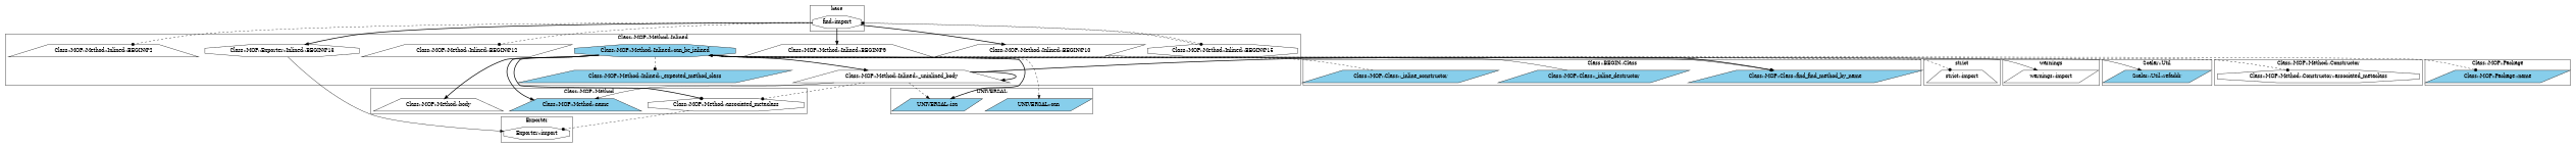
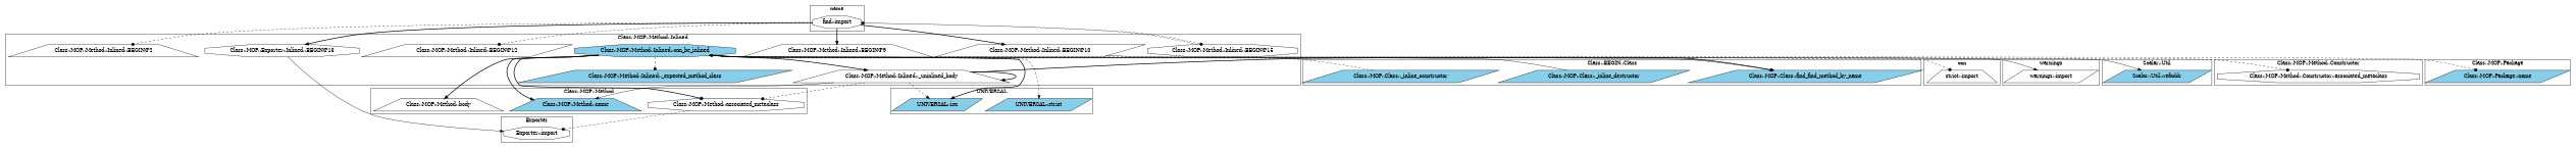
  digraph {
    node [fillcolor=white shape=parallelogram style=filled]
    edge [arrowhead=normal style=dashed]
    "Class::MOP::Method::name" [fillcolor=skyblue shape=trapezium]
    "Class::MOP::Method::associated_metaclass" [shape=octagon]
    "Class::MOP::Method::body" [shape=trapezium]
    "Scalar::Util::refaddr" [fillcolor=skyblue]
    "UNIVERSAL::isa" [fillcolor=skyblue]
-   "UNIVERSAL::can" [fillcolor=skyblue]
+   "UNIVERSAL::can" [fillcolor=skyblue label="UNIVERSAL::strict"]
    "warnings::import"
    n8 [fillcolor=skyblue label="Class::MOP::Class::find_find_method_by_name"]
    "Class::MOP::Class::_inline_destructor" [fillcolor=skyblue]
    "Class::MOP::Class::_inline_constructor" [fillcolor=skyblue]
    n11 [label="find::import" shape=octagon]
    "Exporter::import" [shape=octagon]
    "Class::MOP::Method::Constructor::associated_metaclass" [shape=octagon]
    "Class::MOP::Method::Inlined::BEGIN@9" [shape=trapezium]
    "Class::MOP::Method::Inlined::BEGIN@12"
    "Class::MOP::Method::Inlined::BEGIN@2" [shape=trapezium]
    n17 [label="Class::MOP::Exporter::Inlined::BEGIN@13" shape=octagon]
    "Class::MOP::Method::Inlined::_expected_method_class" [fillcolor=skyblue]
    "Class::MOP::Method::Inlined::_uninlined_body" [shape=trapezium]
    "Class::MOP::Method::Inlined::BEGIN@15" [shape=octagon]
    "Class::MOP::Method::Inlined::BEGIN@10"
    "Class::MOP::Method::Inlined::can_be_inlined" [fillcolor=skyblue shape=octagon]
    "strict::import" [shape=trapezium]
    "Class::MOP::Package::name" [fillcolor=skyblue]
    subgraph cluster_1 {
      label="Class::MOP::Method"
      "Class::MOP::Method::name"
      "Class::MOP::Method::associated_metaclass"
      "Class::MOP::Method::body"
    }
    subgraph cluster_2 {
      label="Scalar::Util"
      "Scalar::Util::refaddr"
    }
    subgraph cluster_3 {
      label=UNIVERSAL
      "UNIVERSAL::isa"
      "UNIVERSAL::can"
    }
    subgraph cluster_4 {
      label=warnings
      "warnings::import"
    }
    subgraph cluster_5 {
      label="Class::BEGIN::Class"
      n8
      "Class::MOP::Class::_inline_destructor"
      "Class::MOP::Class::_inline_constructor"
    }
    subgraph cluster_6 {
-     label=base
+     label=name
      n11
    }
    subgraph cluster_7 {
      label=Exporter
      "Exporter::import"
    }
    subgraph cluster_8 {
      label="Class::MOP::Method::Constructor"
      "Class::MOP::Method::Constructor::associated_metaclass"
    }
    subgraph cluster_9 {
      label="Class::MOP::Method::Inlined"
      "Class::MOP::Method::Inlined::BEGIN@9"
      "Class::MOP::Method::Inlined::BEGIN@12"
      "Class::MOP::Method::Inlined::BEGIN@2"
      n17
      "Class::MOP::Method::Inlined::_expected_method_class"
      "Class::MOP::Method::Inlined::_uninlined_body"
      "Class::MOP::Method::Inlined::BEGIN@15"
      "Class::MOP::Method::Inlined::BEGIN@10"
      "Class::MOP::Method::Inlined::can_be_inlined"
    }
    subgraph cluster_10 {
-     label="strict"
+     label=can
      "strict::import"
    }
    subgraph cluster_11 {
      label="Class::MOP::Package"
      "Class::MOP::Package::name"
    }
    "Class::MOP::Method::associated_metaclass" -> "Exporter::import" [arrowhead=dot]
    "Class::MOP::Class::_inline_destructor" -> "Class::MOP::Method::Inlined::can_be_inlined" [style=solid]
    "Class::MOP::Class::_inline_constructor" -> "Class::MOP::Method::Inlined::can_be_inlined"
    n11 -> "Class::MOP::Method::Inlined::BEGIN@9" [style=bold]
    n11 -> "Class::MOP::Method::Inlined::BEGIN@12" [arrowhead=dot]
    n11 -> "Class::MOP::Method::Inlined::BEGIN@2" [arrowhead=dot]
    n11 -> n17 [style=bold]
    n11 -> "Class::MOP::Method::Inlined::BEGIN@15" [arrowhead=dot]
    n11 -> "Class::MOP::Method::Inlined::BEGIN@10" [style=bold]
    "Class::MOP::Method::Inlined::BEGIN@9" -> "strict::import" [arrowhead=dot]
    n17 -> "Exporter::import" [style=solid]
    "Class::MOP::Method::Inlined::_uninlined_body" -> "Class::MOP::Method::name" [style=solid]
    "Class::MOP::Method::Inlined::_uninlined_body" -> "Class::MOP::Method::associated_metaclass" [arrowhead=dot]
    "Class::MOP::Method::Inlined::_uninlined_body" -> "UNIVERSAL::isa"
    "Class::MOP::Method::Inlined::_uninlined_body" -> n8 [style=bold]
    "Class::MOP::Method::Inlined::_uninlined_body" -> "Class::MOP::Method::Inlined::_uninlined_body" [style=bold]
    "Class::MOP::Method::Inlined::BEGIN@15" -> n11 [arrowhead=dot]
    "Class::MOP::Method::Inlined::BEGIN@10" -> "warnings::import" [style=solid]
    "Class::MOP::Method::Inlined::can_be_inlined" -> "Class::MOP::Method::name" [style=bold]
    "Class::MOP::Method::Inlined::can_be_inlined" -> "Class::MOP::Method::associated_metaclass" [arrowhead=dot style=bold]
    "Class::MOP::Method::Inlined::can_be_inlined" -> "Class::MOP::Method::body" [style=bold]
    "Class::MOP::Method::Inlined::can_be_inlined" -> "Scalar::Util::refaddr" [style=solid]
    "Class::MOP::Method::Inlined::can_be_inlined" -> "UNIVERSAL::isa" [style=bold]
    "Class::MOP::Method::Inlined::can_be_inlined" -> "UNIVERSAL::can"
    "Class::MOP::Method::Inlined::can_be_inlined" -> n8 [arrowhead=dot style=solid]
    "Class::MOP::Method::Inlined::can_be_inlined" -> "Class::MOP::Method::Constructor::associated_metaclass" [arrowhead=dot]
    "Class::MOP::Method::Inlined::can_be_inlined" -> "Class::MOP::Method::Inlined::_expected_method_class" [arrowhead=dot]
    "Class::MOP::Method::Inlined::can_be_inlined" -> "Class::MOP::Method::Inlined::_uninlined_body" [style=bold]
    "Class::MOP::Method::Inlined::can_be_inlined" -> "Class::MOP::Package::name" [arrowhead=dot]
  }
